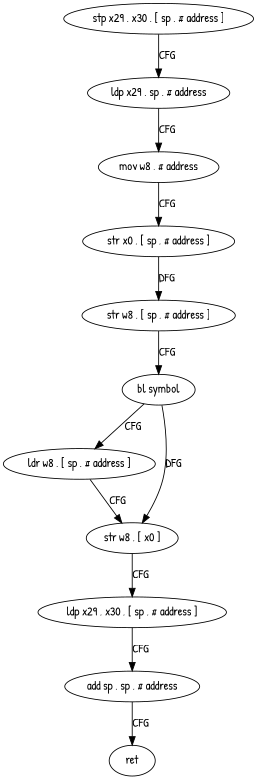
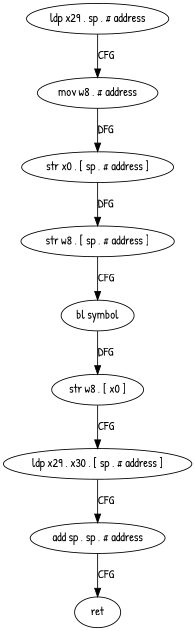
  digraph {
    fontname="Patrick Hand"
    node [fontname="Patrick Hand"]
    edge [fontname="Patrick Hand"]
-   n1 [label="stp x29 , x30 , [ sp , # address ]"]
    n2 [label="ldp x29 , sp , # address"]
    n3 [label="mov w8 , # address"]
    n4 [label="str x0 , [ sp , # address ]"]
    n5 [label="str w8 , [ sp , # address ]"]
    n6 [label="bl symbol"]
-   n7 [label="ldr w8 , [ sp , # address ]"]
    n8 [label="str w8 , [ x0 ]"]
    n9 [label="ldp x29 , x30 , [ sp , # address ]"]
    n10 [label=ret]
    n11 [label="add sp , sp , # address"]
-   n1 -> n2 [label=CFG]
    n2 -> n3 [label=CFG]
-   n3 -> n4 [label=CFG]
+   n3 -> n4 [label=DFG]
    n4 -> n5 [label=DFG]
    n5 -> n6 [label=CFG]
-   n6 -> n7 [label=CFG]
    n6 -> n8 [label=DFG]
-   n7 -> n8 [label=CFG]
    n8 -> n9 [label=CFG]
    n9 -> n11 [label=CFG]
    n11 -> n10 [label=CFG]
  }
